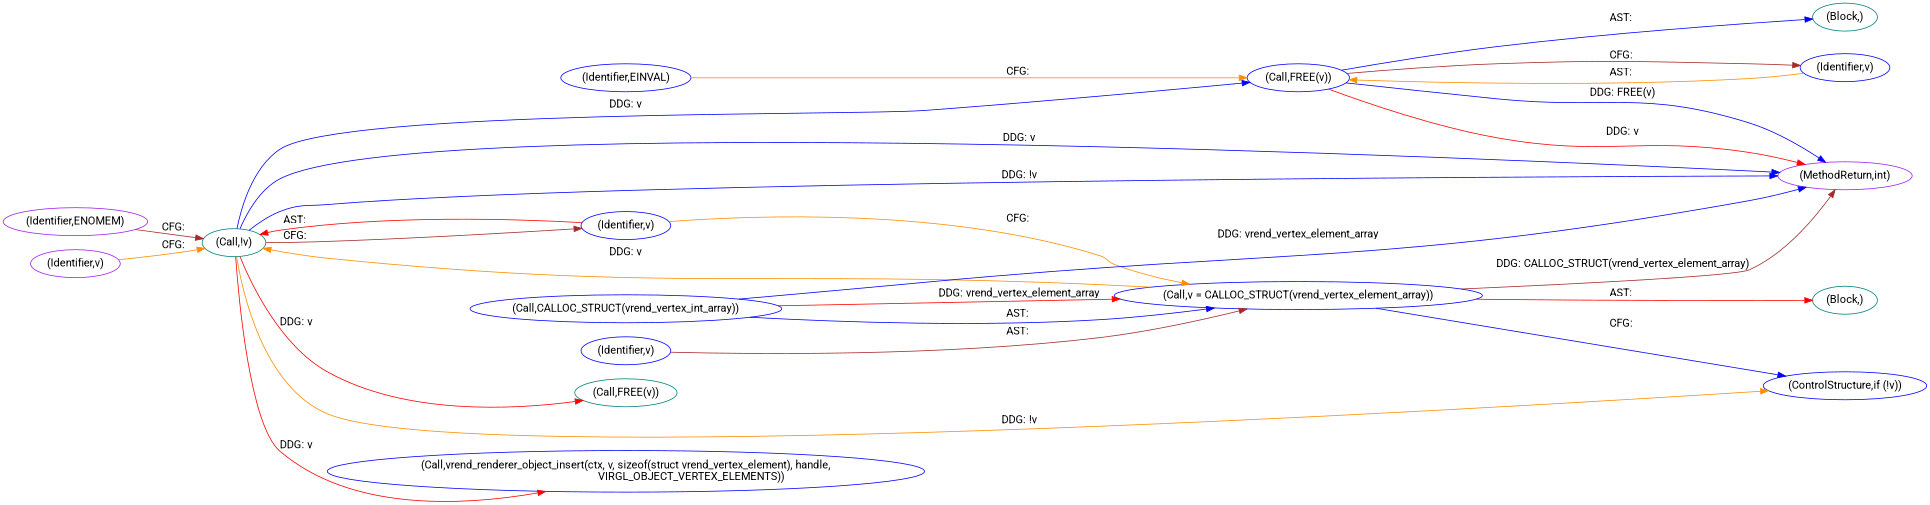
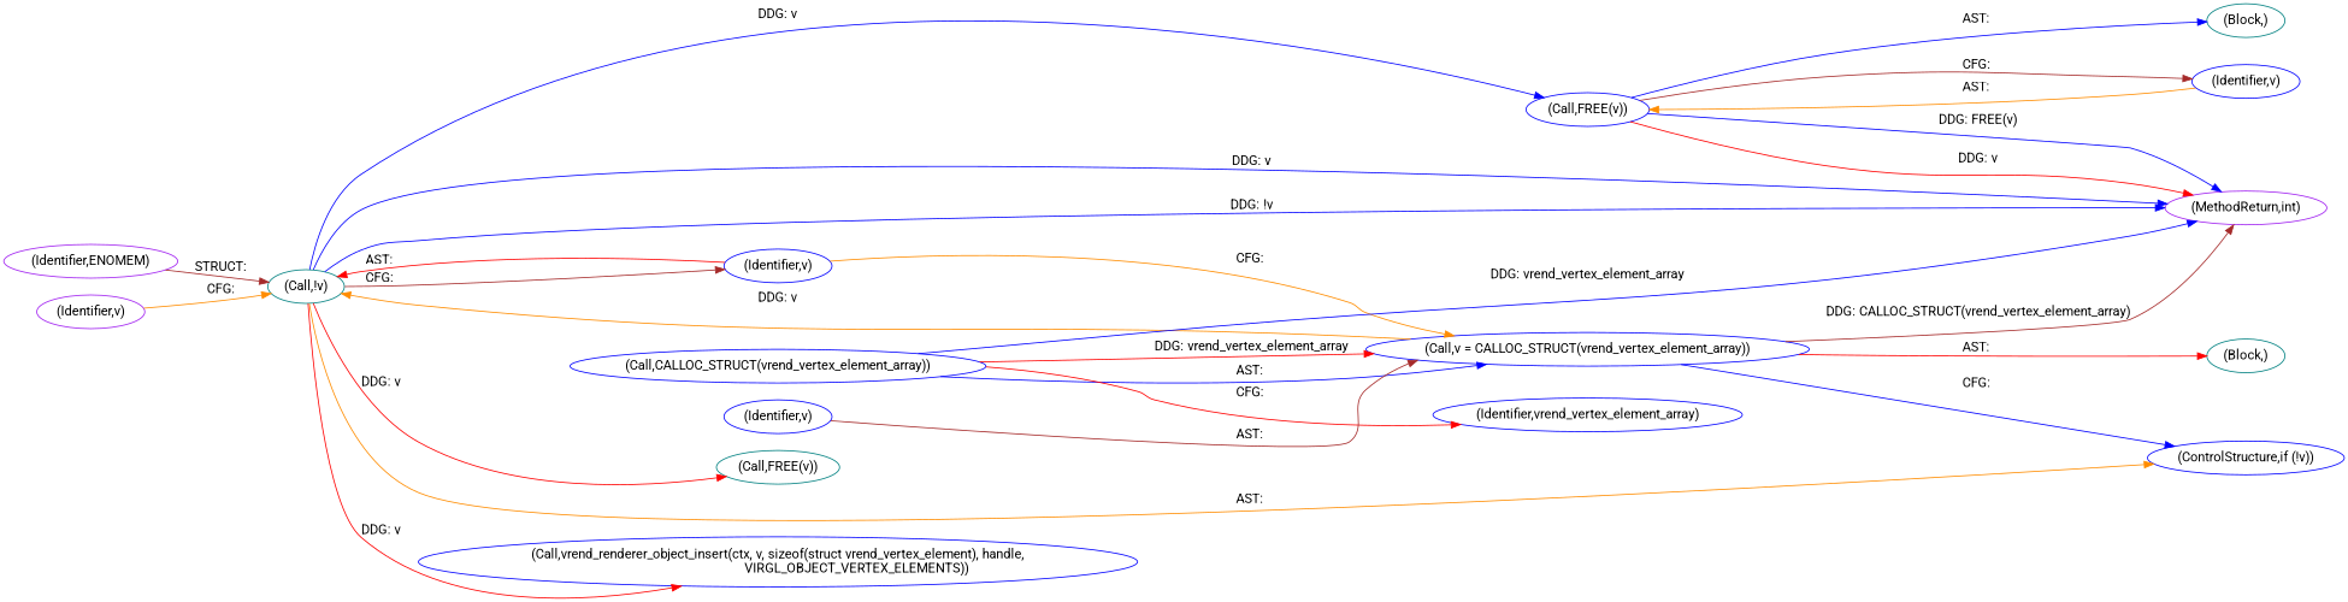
  digraph {
    fontname=Roboto
    rankdir=LR
    node [color=blue fontname=Roboto]
    edge [color=blue fontname=Roboto]
    n1 [label="(Call,FREE(v))"]
    n2 [color=teal label="(Block,)"]
    n3 [label="(Identifier,v)"]
    n4 [color=purple label="(MethodReturn,int)"]
    n5 [color=teal label="(Call,!v)"]
    n6 [color=teal label="(Call,FREE(v))"]
    n7 [label="(Identifier,v)"]
    n8 [label="(ControlStructure,if (!v))"]
    n9 [label="(Call,vrend_renderer_object_insert(ctx, v, sizeof(struct vrend_vertex_element), handle,\n                                             VIRGL_OBJECT_VERTEX_ELEMENTS))"]
    n10 [label="(Call,v = CALLOC_STRUCT(vrend_vertex_element_array))"]
    n11 [color=teal label="(Block,)"]
-   n12 [label="(Call,CALLOC_STRUCT(vrend_vertex_int_array))"]
-   n14 [label="(Identifier,EINVAL)"]
+   n12 [label="(Call,CALLOC_STRUCT(vrend_vertex_element_array))"]
+   n13 [label="(Identifier,vrend_vertex_element_array)"]
    n15 [color=purple label="(Identifier,ENOMEM)"]
    n16 [color=purple label="(Identifier,v)"]
    n17 [label="(Identifier,v)"]
    n1 -> n2 [label="AST: "]
    n1 -> n3 [color=brown label="CFG: "]
    n1 -> n4 [label="DDG: FREE(v)"]
    n1 -> n4 [color=red label="DDG: v"]
    n3 -> n1 [color=darkorange label="AST: "]
    n5 -> n1 [label="DDG: v"]
    n5 -> n4 [label="DDG: v"]
    n5 -> n4 [label="DDG: !v"]
    n5 -> n6 [color=red label="DDG: v"]
    n5 -> n7 [color=brown label="CFG: "]
-   n5 -> n8 [color=darkorange label="DDG: !v"]
+   n5 -> n8 [color=darkorange label="AST: "]
    n5 -> n9 [color=red label="DDG: v"]
    n7 -> n5 [color=red label="AST: "]
    n7 -> n10 [color=darkorange label="CFG: "]
    n10 -> n4 [color=brown label="DDG: CALLOC_STRUCT(vrend_vertex_element_array)"]
    n10 -> n5 [color=darkorange label="DDG: v"]
    n10 -> n8 [label="CFG: "]
    n10 -> n11 [color=red label="AST: "]
    n12 -> n4 [label="DDG: vrend_vertex_element_array"]
    n12 -> n10 [label="AST: "]
    n12 -> n10 [color=red label="DDG: vrend_vertex_element_array"]
-   n14 -> n1 [color=darkorange label="CFG: "]
-   n15 -> n5 [color=brown label="CFG: "]
+   n12 -> n13 [color=red label="CFG: "]
+   n15 -> n5 [color=brown label="STRUCT: "]
    n16 -> n5 [color=darkorange label="CFG: "]
    n17 -> n10 [color=brown label="AST: "]
  }
